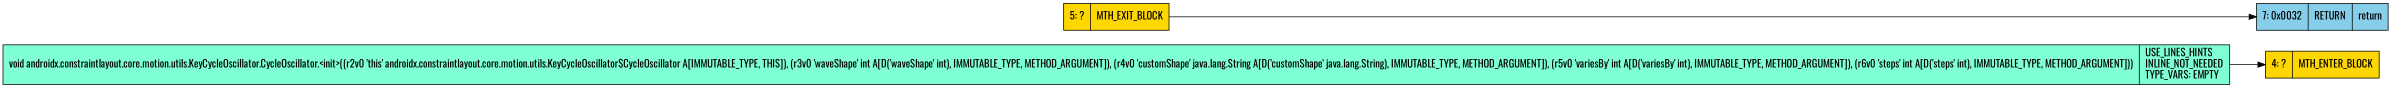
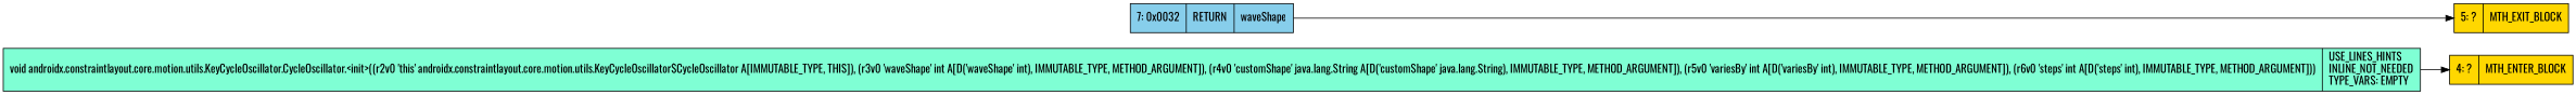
  digraph {
    fontname=Oswald
    rankdir=LR
    node [fillcolor=gold fontname=Oswald shape=record style=filled]
    edge [fontname=Oswald]
    n1 [label="{4\:\ ?|MTH_ENTER_BLOCK\l}"]
-   n2 [fillcolor=skyblue label="{7\:\ 0x0032|RETURN\l|return\l}"]
+   n2 [fillcolor=skyblue label="{7\:\ 0x0032|RETURN\l|waveShape\l}"]
    n3 [label="{5\:\ ?|MTH_EXIT_BLOCK\l}"]
    n4 [fillcolor=aquamarine label="{void androidx.constraintlayout.core.motion.utils.KeyCycleOscillator.CycleOscillator.\<init\>((r2v0 'this' androidx.constraintlayout.core.motion.utils.KeyCycleOscillator$CycleOscillator A[IMMUTABLE_TYPE, THIS]), (r3v0 'waveShape' int A[D('waveShape' int), IMMUTABLE_TYPE, METHOD_ARGUMENT]), (r4v0 'customShape' java.lang.String A[D('customShape' java.lang.String), IMMUTABLE_TYPE, METHOD_ARGUMENT]), (r5v0 'variesBy' int A[D('variesBy' int), IMMUTABLE_TYPE, METHOD_ARGUMENT]), (r6v0 'steps' int A[D('steps' int), IMMUTABLE_TYPE, METHOD_ARGUMENT]))  | USE_LINES_HINTS\lINLINE_NOT_NEEDED\lTYPE_VARS: EMPTY\l}"]
-   n3 -> n2
+   n2 -> n3
    n4 -> n1
  }
